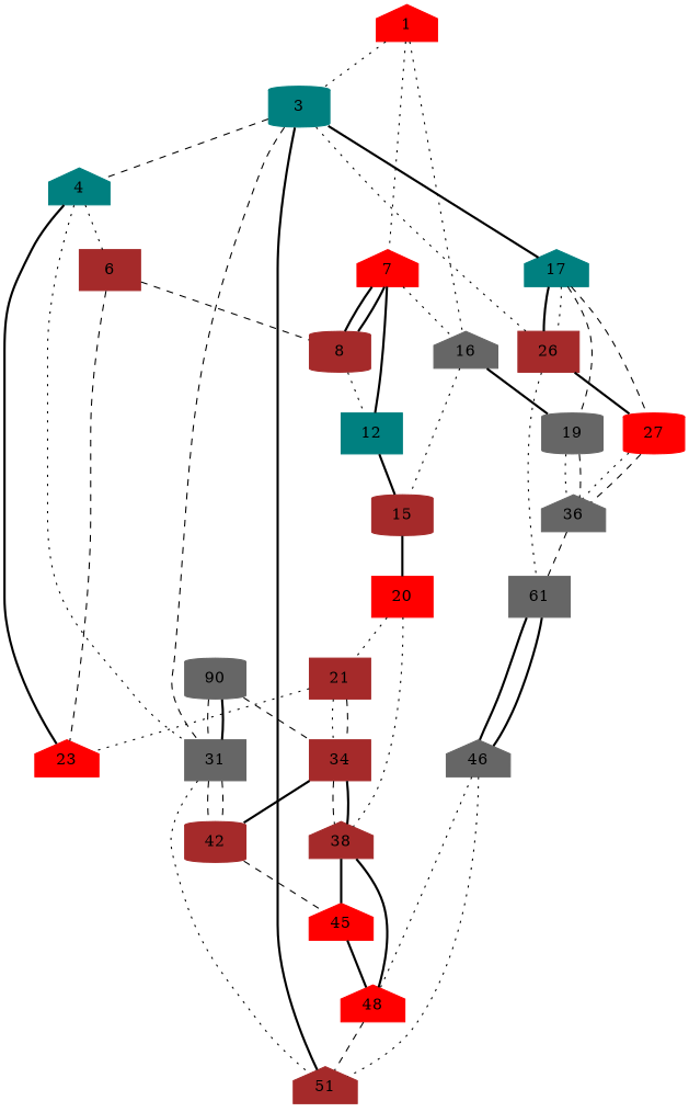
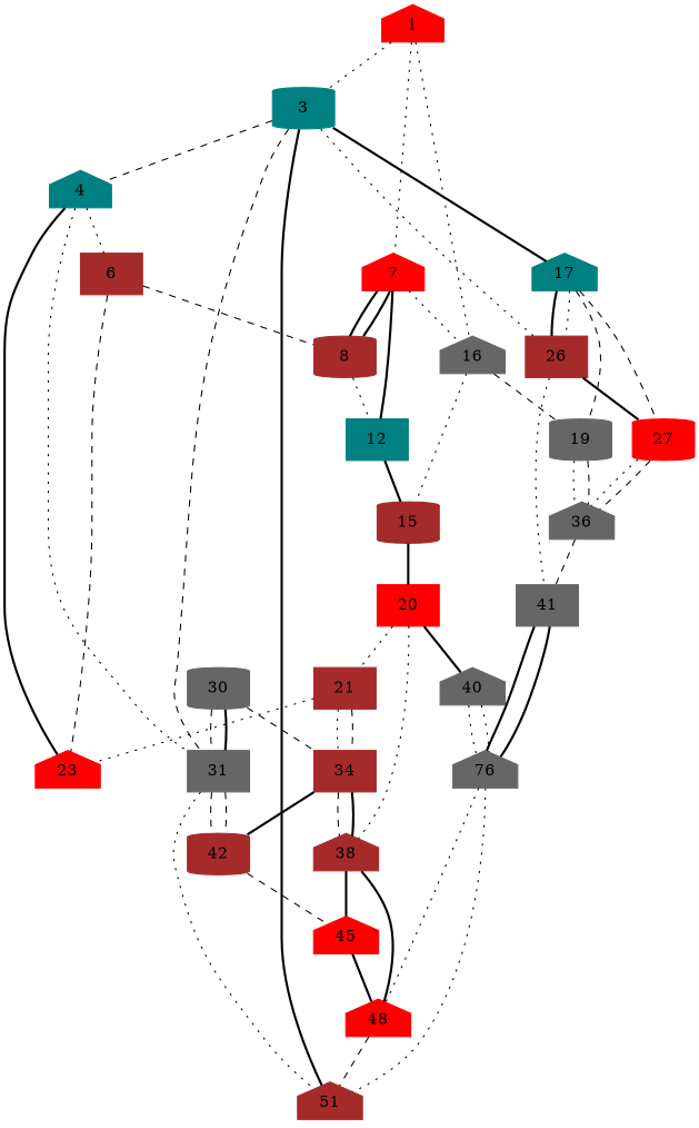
  graph {
    node [color=brown shape=house style=filled]
    edge [style=dotted]
    1 [color=red super="+2"]
    3 [color=teal shape=cylinder super="+28"]
    7 [color=red super="+11"]
    n4 [color=gray40 label=16 super="+14"]
    4 [color=teal super="+5"]
    17 [color=teal super="+18"]
    26 [shape=box super="+29"]
    31 [color=gray40 shape=box super="+32"]
    51 [super="+52"]
    8 [shape=cylinder super="+13"]
    12 [color=teal shape=box super="+16"]
    15 [shape=cylinder]
    19 [color=gray40 shape=cylinder]
    6 [shape=box super="+9"]
    23 [color=red]
    27 [color=red shape=cylinder]
-   41 [color=gray40 shape=box label=61]
+   41 [color=gray40 shape=box]
    42 [shape=cylinder super="+43"]
    20 [color=red shape=box super="+37"]
    36 [color=gray40 super="+39"]
    21 [shape=box super="+22"]
    38 [super="+44"]
+   40 [color=gray40]
    34 [shape=box super="+35"]
    45 [color=red super="+50"]
    48 [color=red super="+49"]
-   46 [color=gray40 super="+47"]
-   30 [color=gray40 shape=cylinder super="+33" label=90]
+   46 [color=gray40 super="+47" label=76]
+   30 [color=gray40 shape=cylinder super="+33"]
    1 -- 3
    1 -- 7
    1 -- n4
    3 -- 4 [style=dashed]
    3 -- 17 [style=bold]
    3 -- 26
    3 -- 31 [style=dashed]
    3 -- 51 [style=bold]
    7 -- n4
    7 -- 8 [style=bold]
    7 -- 8 [style=bold]
    7 -- 12 [style=bold]
    n4 -- 15
-   n4 -- 19 [style=bold]
+   n4 -- 19 [style=dashed]
    4 -- 31
    4 -- 6
    4 -- 23 [style=bold]
    17 -- 26 [style=bold]
    17 -- 26
    17 -- 19 [style=dashed]
    17 -- 27 [style=dashed]
    26 -- 27 [style=bold]
    26 -- 41
    31 -- 51
    31 -- 42 [style=dashed]
    31 -- 42 [style=dashed]
    8 -- 12 [weight=2]
    12 -- 15 [style=bold]
    15 -- 20 [style=bold]
    19 -- 36
    19 -- 36 [style=dashed]
    6 -- 8 [style=dashed]
    6 -- 23 [style=dashed]
    27 -- 36
    27 -- 36 [style=dashed]
    41 -- 46 [style=bold]
    41 -- 46 [style=bold]
    42 -- 45 [style=dashed weight=2]
    20 -- 21
    20 -- 38
+   20 -- 40 [style=bold]
    36 -- 41 [style=dashed]
    21 -- 23
    21 -- 34
    21 -- 34 [style=dashed]
    38 -- 45 [style=bold]
    38 -- 48 [style=bold]
+   40 -- 46
+   40 -- 46
    34 -- 42 [style=bold]
    34 -- 38 [style=dashed]
    34 -- 38 [style=bold]
    45 -- 48 [style=bold]
    48 -- 51 [style=dashed]
    46 -- 51
    46 -- 48
    30 -- 31 [style=dashed]
    30 -- 31 [style=bold]
    30 -- 34 [style=dashed]
  }
